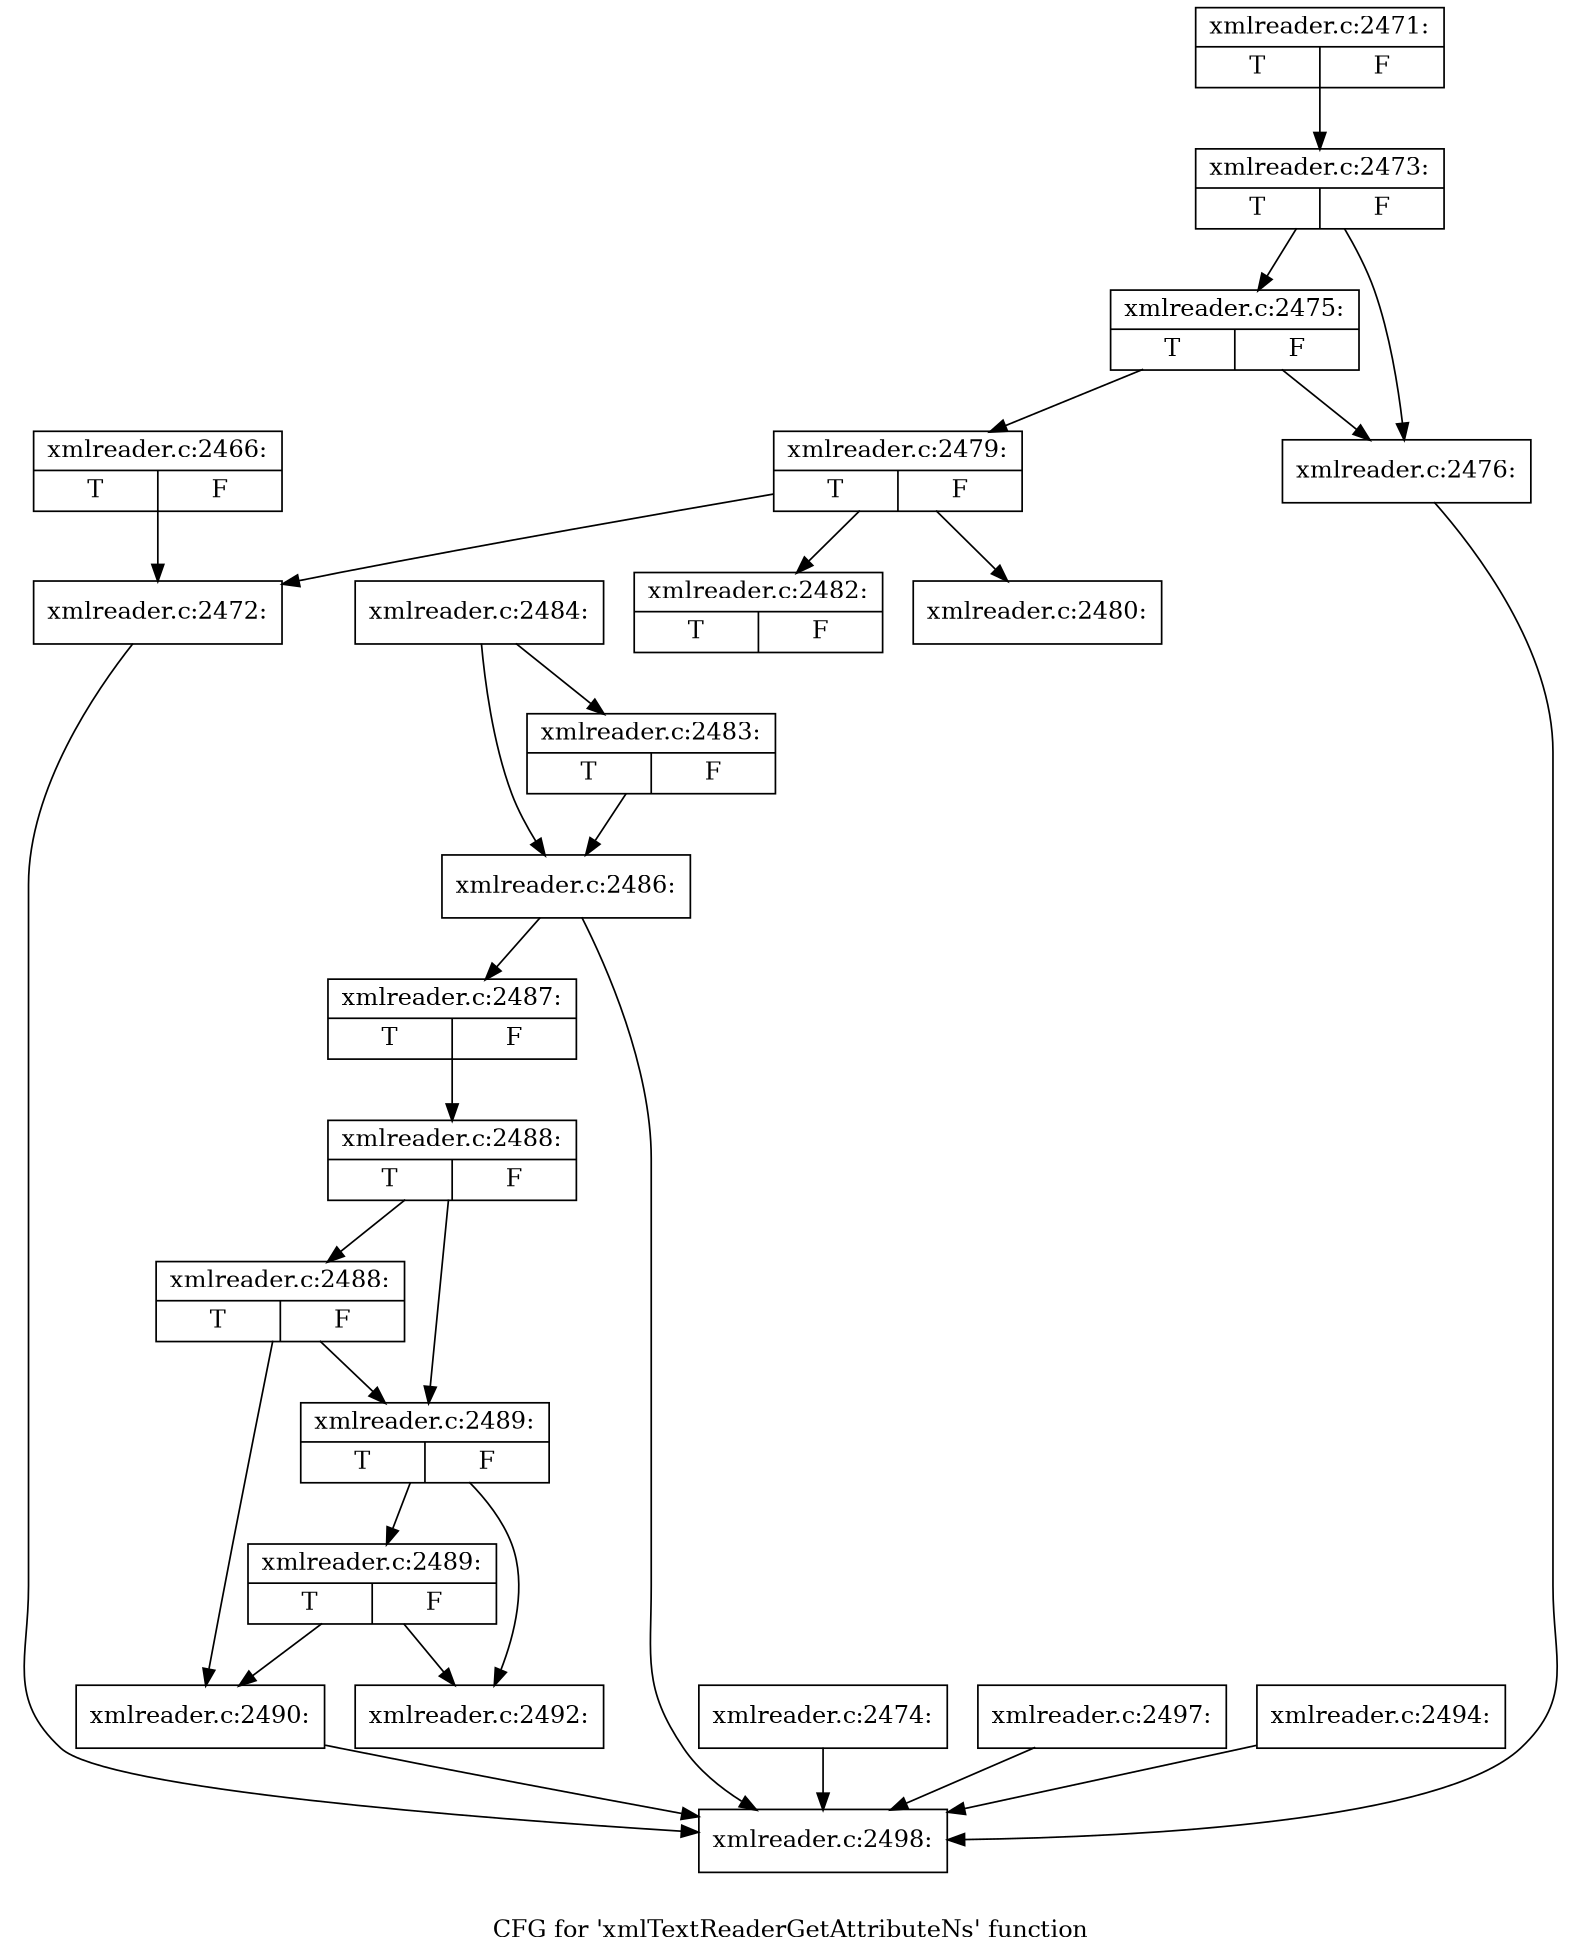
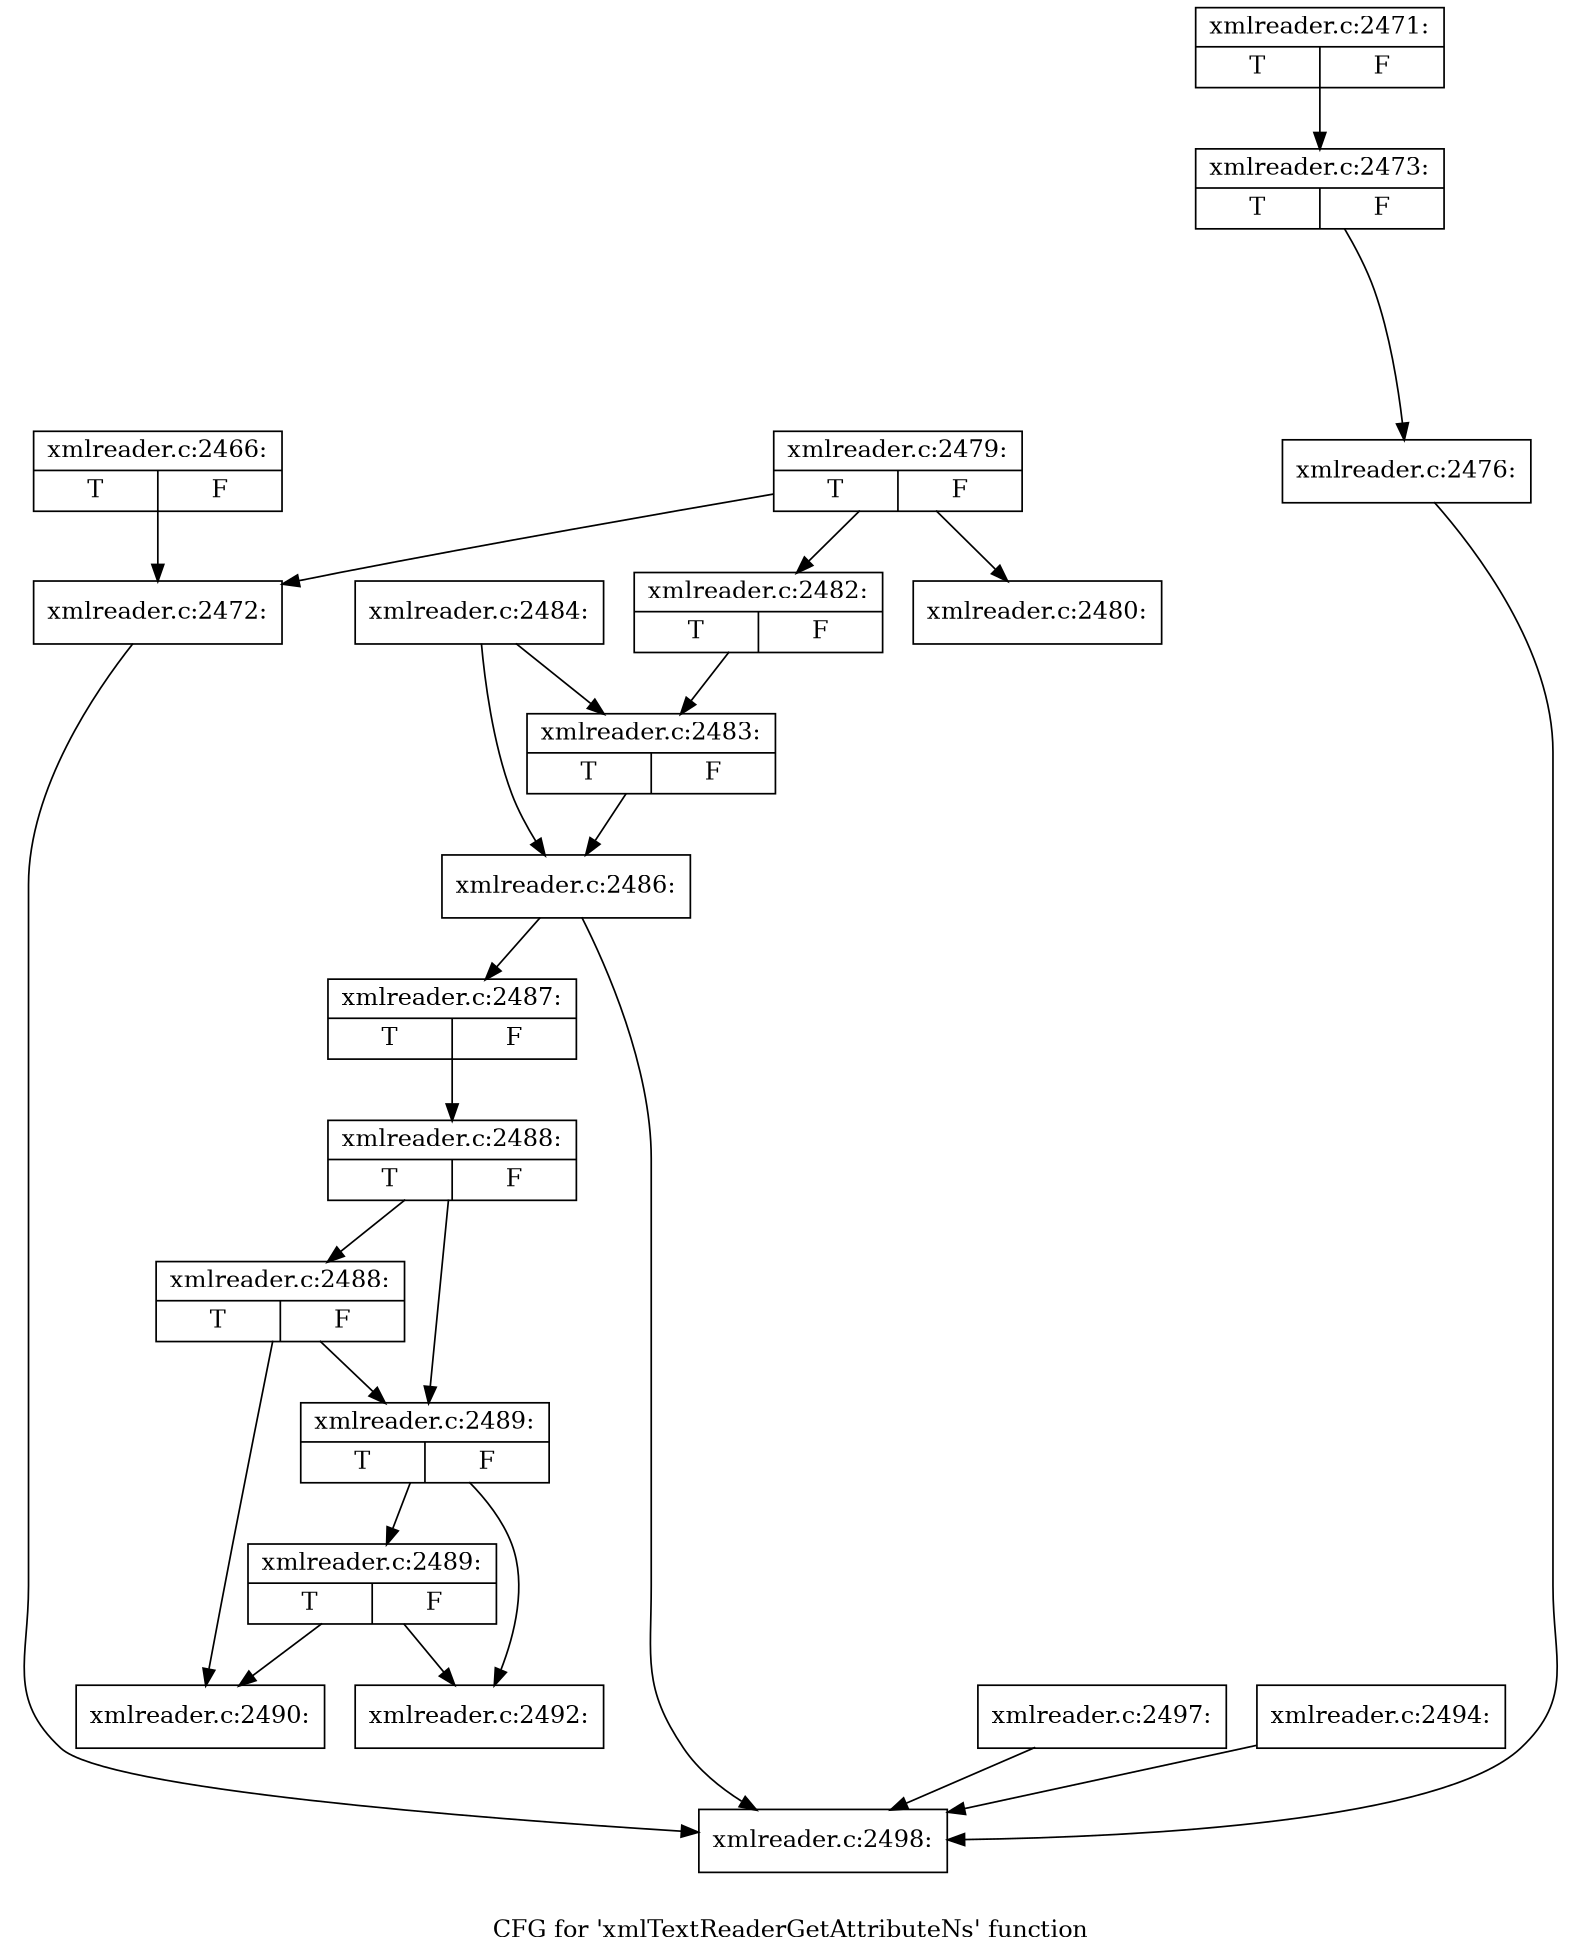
  digraph {
    label="CFG for 'xmlTextReaderGetAttributeNs' function"
    node [shape=record]
    n1 [label="{xmlreader.c:2466:|{<s0>T|<s1>F}}"]
    n2 [label="{xmlreader.c:2472:}"]
    n3 [label="{xmlreader.c:2498:}"]
    n4 [label="{xmlreader.c:2471:|{<s0>T|<s1>F}}"]
    n5 [label="{xmlreader.c:2473:|{<s0>T|<s1>F}}"]
-   n6 [label="{xmlreader.c:2475:|{<s0>T|<s1>F}}"]
    n7 [label="{xmlreader.c:2476:}"]
-   n8 [label="{xmlreader.c:2474:}"]
    n9 [label="{xmlreader.c:2479:|{<s0>T|<s1>F}}"]
    n10 [label="{xmlreader.c:2480:}"]
    n11 [label="{xmlreader.c:2482:|{<s0>T|<s1>F}}"]
    n12 [label="{xmlreader.c:2483:|{<s0>T|<s1>F}}"]
    n13 [label="{xmlreader.c:2486:}"]
    n14 [label="{xmlreader.c:2497:}"]
    n15 [label="{xmlreader.c:2487:|{<s0>T|<s1>F}}"]
    n16 [label="{xmlreader.c:2484:}"]
    n17 [label="{xmlreader.c:2488:|{<s0>T|<s1>F}}"]
    n18 [label="{xmlreader.c:2488:|{<s0>T|<s1>F}}"]
    n19 [label="{xmlreader.c:2489:|{<s0>T|<s1>F}}"]
    n20 [label="{xmlreader.c:2494:}"]
    n21 [label="{xmlreader.c:2490:}"]
    n22 [label="{xmlreader.c:2489:|{<s0>T|<s1>F}}"]
    n23 [label="{xmlreader.c:2492:}"]
    n1 -> n2
    n2 -> n3
    n4 -> n5
-   n5 -> n6
    n5 -> n7
-   n6 -> n7
-   n6 -> n9
    n7 -> n3
-   n8 -> n3
    n9 -> n2
    n9 -> n10
    n9 -> n11
+   n11 -> n12
    n12 -> n13
    n13 -> n3
    n13 -> n15
    n14 -> n3
    n15 -> n17
    n16 -> n12
    n16 -> n13
    n17 -> n18
    n17 -> n19
    n18 -> n19
    n18 -> n21
    n19 -> n22
    n19 -> n23
    n20 -> n3
-   n21 -> n3
    n22 -> n21
    n22 -> n23
  }
